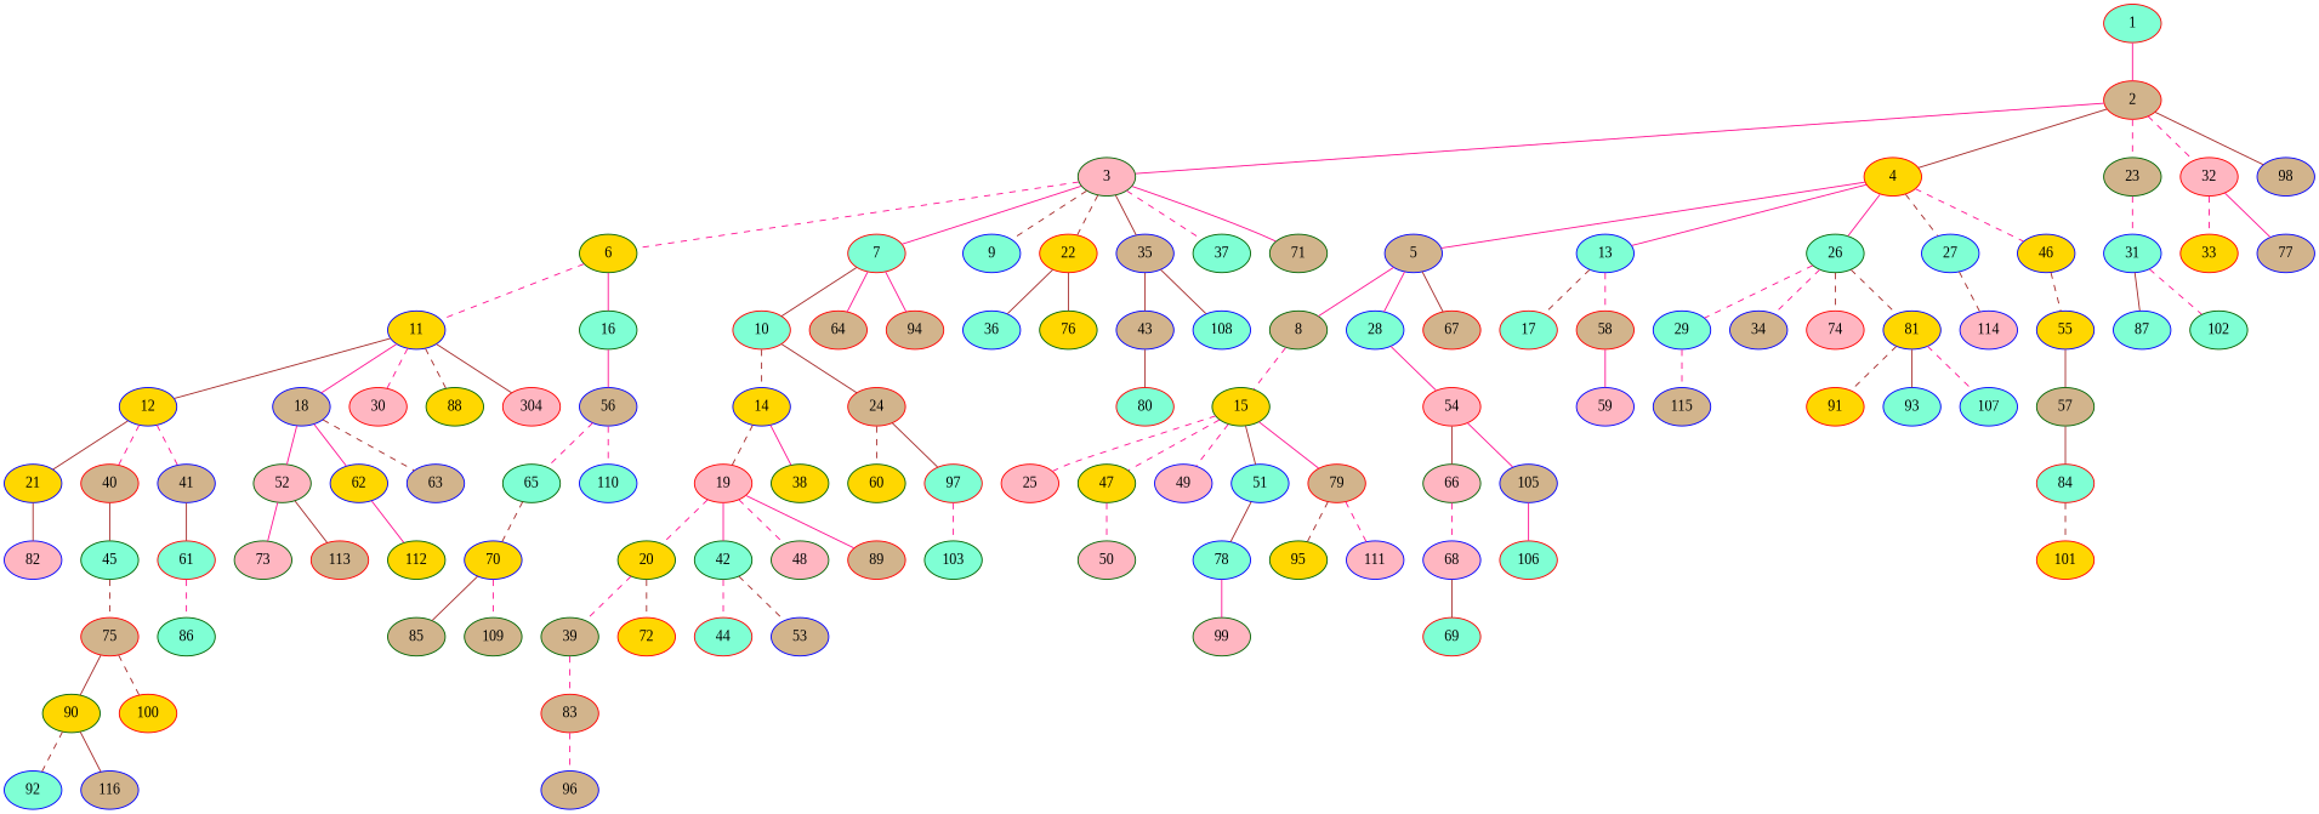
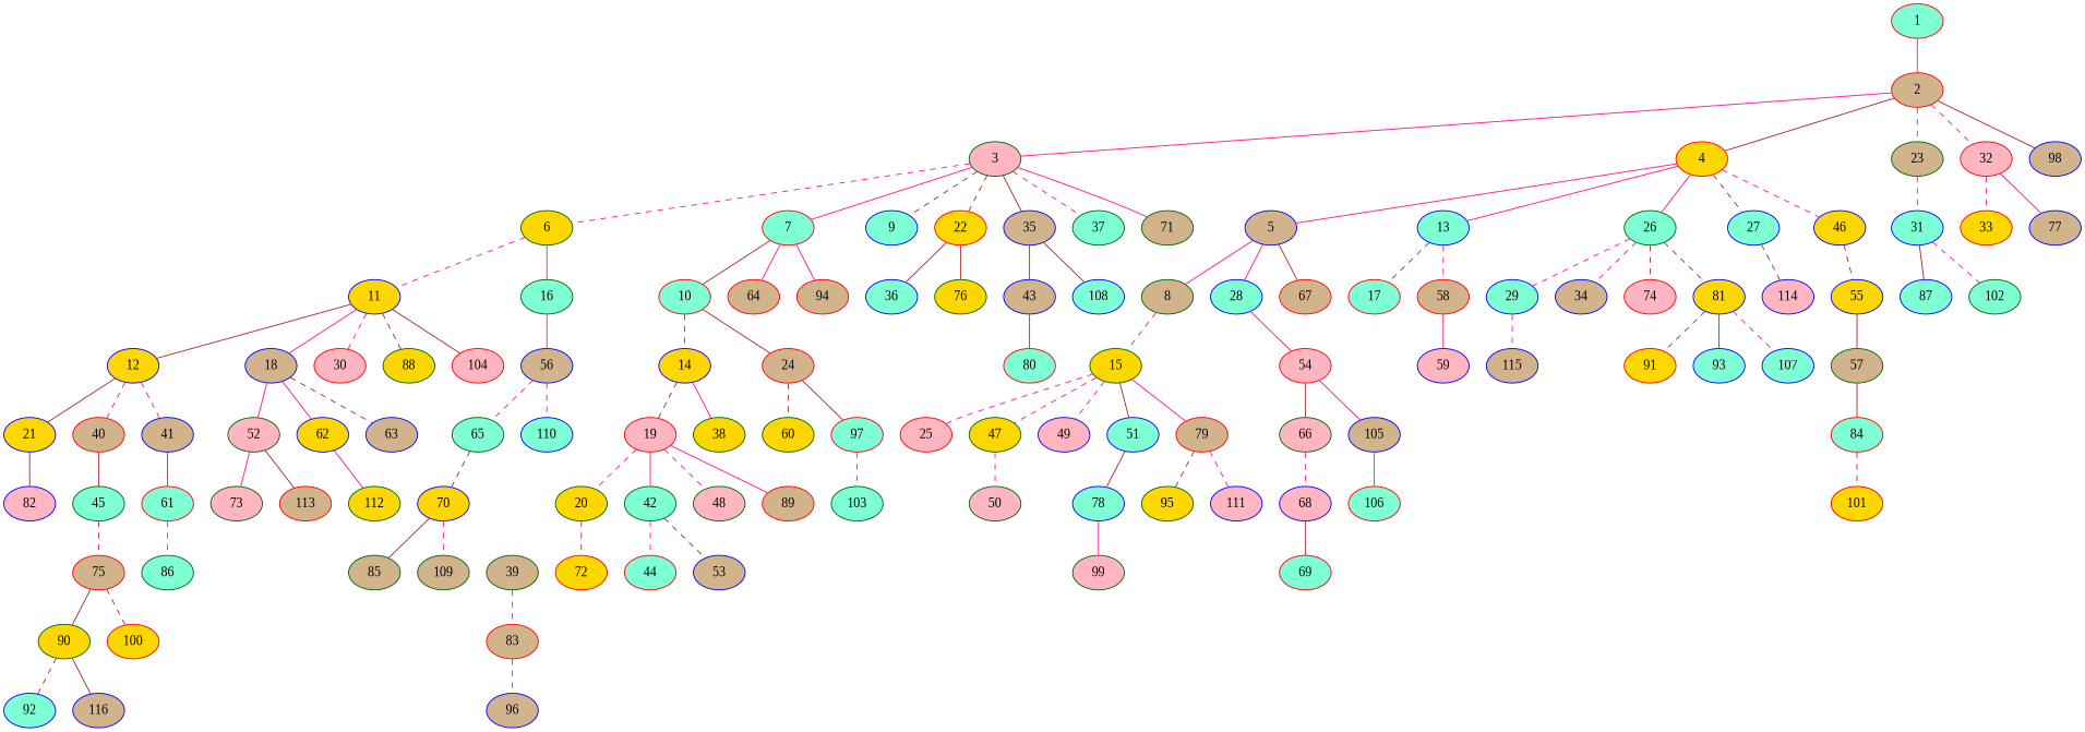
  graph {
    fontname="Liberation Serif"
    node [color=blue fillcolor=aquamarine fontname="Liberation Serif" style=filled]
    edge [color=deeppink fontname="Liberation Serif" style=solid]
    1 [color=red]
    2 [color=red fillcolor=tan]
    3 [color=darkgreen fillcolor=lightpink]
    4 [color=red fillcolor=gold]
    23 [color=darkgreen fillcolor=tan]
    32 [color=red fillcolor=lightpink]
    98 [fillcolor=tan]
    6 [color=darkgreen fillcolor=gold]
    7 [color=red]
    9
    22 [color=red fillcolor=gold]
    35 [fillcolor=tan]
    37 [color=darkgreen]
    71 [color=darkgreen fillcolor=tan]
    5 [fillcolor=tan]
    13
    26 [color=darkgreen]
    27
    46 [fillcolor=gold]
    31
    33 [color=red fillcolor=gold]
    77 [fillcolor=tan]
    11 [fillcolor=gold]
    16 [color=darkgreen]
    10 [color=red]
    64 [color=red fillcolor=tan]
    94 [color=red fillcolor=tan]
    36
    76 [color=darkgreen fillcolor=gold]
    43 [fillcolor=tan]
    108
    8 [color=darkgreen fillcolor=tan]
    28
    67 [color=red fillcolor=tan]
    17 [color=red]
    58 [color=red fillcolor=tan]
    29
    34 [fillcolor=tan]
    74 [color=red fillcolor=lightpink]
    81 [fillcolor=gold]
    114 [fillcolor=lightpink]
    55 [fillcolor=gold]
    15 [color=darkgreen fillcolor=gold]
    54 [color=red fillcolor=lightpink]
    12 [fillcolor=gold]
    18 [fillcolor=tan]
    30 [color=red fillcolor=lightpink]
    88 [color=darkgreen fillcolor=gold]
-   104 [color=red fillcolor=lightpink label=304]
+   104 [color=red fillcolor=lightpink]
    56 [fillcolor=tan]
    14 [fillcolor=gold]
    24 [color=red fillcolor=tan]
    25 [color=red fillcolor=lightpink]
    47 [color=darkgreen fillcolor=gold]
    49 [fillcolor=lightpink]
    51
    79 [color=red fillcolor=tan]
    19 [color=red fillcolor=lightpink]
    38 [color=darkgreen fillcolor=gold]
    60 [color=darkgreen fillcolor=gold]
    97 [color=red]
    21 [fillcolor=gold]
    40 [color=red fillcolor=tan]
    41 [fillcolor=tan]
    52 [color=darkgreen fillcolor=lightpink]
    62 [fillcolor=gold]
    63 [fillcolor=tan]
    82 [fillcolor=lightpink]
    45 [color=darkgreen]
    61 [color=red]
    59 [fillcolor=lightpink]
    20 [color=darkgreen fillcolor=gold]
    42 [color=darkgreen]
    48 [color=darkgreen fillcolor=lightpink]
    89 [color=red fillcolor=tan]
    50 [color=darkgreen fillcolor=lightpink]
    78
    95 [color=darkgreen fillcolor=gold]
    111 [fillcolor=lightpink]
    65 [color=darkgreen]
    110
    73 [color=darkgreen fillcolor=lightpink]
    113 [color=red fillcolor=tan]
    112 [color=darkgreen fillcolor=gold]
    39 [color=darkgreen fillcolor=tan]
    72 [color=red fillcolor=gold]
    44 [color=red]
    53 [fillcolor=tan]
    83 [color=red fillcolor=tan]
    87
    102 [color=darkgreen]
    103 [color=darkgreen]
    115 [fillcolor=tan]
    91 [color=red fillcolor=gold]
    93
    107
    66 [color=darkgreen fillcolor=lightpink]
    105 [fillcolor=tan]
    80 [color=red]
    96 [fillcolor=tan]
    75 [color=red fillcolor=tan]
    86 [color=darkgreen]
    90 [color=darkgreen fillcolor=gold]
    100 [color=red fillcolor=gold]
    57 [color=darkgreen fillcolor=tan]
    99 [color=darkgreen fillcolor=lightpink]
    68 [fillcolor=lightpink]
    106 [color=red]
    84 [color=red]
    70 [fillcolor=gold]
    101 [color=red fillcolor=gold]
    85 [color=darkgreen fillcolor=tan]
    109 [color=darkgreen fillcolor=tan]
    69 [color=red]
    92
    116 [fillcolor=tan]
    1 -- 2
    2 -- 3
    2 -- 4 [color=brown]
    2 -- 23 [style=dashed]
    2 -- 32 [style=dashed]
    2 -- 98 [color=brown]
    3 -- 6 [style=dashed]
    3 -- 7
    3 -- 9 [color=brown style=dashed]
    3 -- 22 [color=brown style=dashed]
    3 -- 35 [color=brown]
    3 -- 37 [style=dashed]
    3 -- 71
    4 -- 5
    4 -- 13
    4 -- 26
    4 -- 27 [color=brown style=dashed]
    4 -- 46 [style=dashed]
    23 -- 31 [style=dashed]
    32 -- 33 [style=dashed]
    32 -- 77
    6 -- 11 [style=dashed]
    6 -- 16
    7 -- 10 [color=brown]
    7 -- 64
    7 -- 94
    22 -- 36 [color=brown]
    22 -- 76 [color=brown]
    35 -- 43 [color=brown]
    35 -- 108 [color=brown]
    5 -- 8
    5 -- 28
    5 -- 67 [color=brown]
    13 -- 17 [color=brown style=dashed]
    13 -- 58 [style=dashed]
    26 -- 29 [style=dashed]
    26 -- 34 [style=dashed]
    26 -- 74 [color=brown style=dashed]
    26 -- 81 [color=brown style=dashed]
    27 -- 114 [color=brown style=dashed]
    46 -- 55 [color=brown style=dashed]
    31 -- 87 [color=brown]
    31 -- 102 [style=dashed]
    11 -- 12 [color=brown]
    11 -- 18
    11 -- 30 [style=dashed]
    11 -- 88 [color=brown style=dashed]
    11 -- 104 [color=brown]
    16 -- 56
    10 -- 14 [color=brown style=dashed]
    10 -- 24 [color=brown]
    43 -- 80 [color=brown]
    8 -- 15 [style=dashed]
    28 -- 54
    58 -- 59
    29 -- 115 [style=dashed]
    81 -- 91 [color=brown style=dashed]
    81 -- 93 [color=brown]
    81 -- 107 [style=dashed]
    55 -- 57 [color=brown]
    15 -- 25 [style=dashed]
    15 -- 47 [style=dashed]
    15 -- 49 [style=dashed]
    15 -- 51 [color=brown]
    15 -- 79
    54 -- 66 [color=brown]
    54 -- 105
    12 -- 21 [color=brown]
    12 -- 40 [style=dashed]
    12 -- 41 [style=dashed]
    18 -- 52
    18 -- 62
    18 -- 63 [color=brown style=dashed]
    56 -- 65 [style=dashed]
    56 -- 110 [style=dashed]
    14 -- 19 [color=brown style=dashed]
    14 -- 38
    24 -- 60 [color=brown style=dashed]
    24 -- 97 [color=brown]
    47 -- 50 [style=dashed]
    51 -- 78 [color=brown]
    79 -- 95 [color=brown style=dashed]
    79 -- 111 [style=dashed]
    19 -- 20 [style=dashed]
    19 -- 42
    19 -- 48 [style=dashed]
    19 -- 89
    97 -- 103 [style=dashed]
    21 -- 82 [color=brown]
    40 -- 45 [color=brown]
    41 -- 61 [color=brown]
    52 -- 73
    52 -- 113 [color=brown]
    62 -- 112
    45 -- 75 [color=brown style=dashed]
    61 -- 86 [style=dashed]
-   20 -- 39 [style=dashed]
    20 -- 72 [color=brown style=dashed]
    42 -- 44 [style=dashed]
    42 -- 53 [color=brown style=dashed]
    78 -- 99
    65 -- 70 [color=brown style=dashed]
    39 -- 83 [style=dashed]
    83 -- 96 [style=dashed]
    66 -- 68 [style=dashed]
    105 -- 106
    75 -- 90 [color=brown]
    75 -- 100 [color=brown style=dashed]
    90 -- 92 [color=brown style=dashed]
    90 -- 116 [color=brown]
    57 -- 84 [color=brown]
    68 -- 69 [color=brown]
    84 -- 101 [color=brown style=dashed]
    70 -- 85 [color=brown]
    70 -- 109 [style=dashed]
  }
